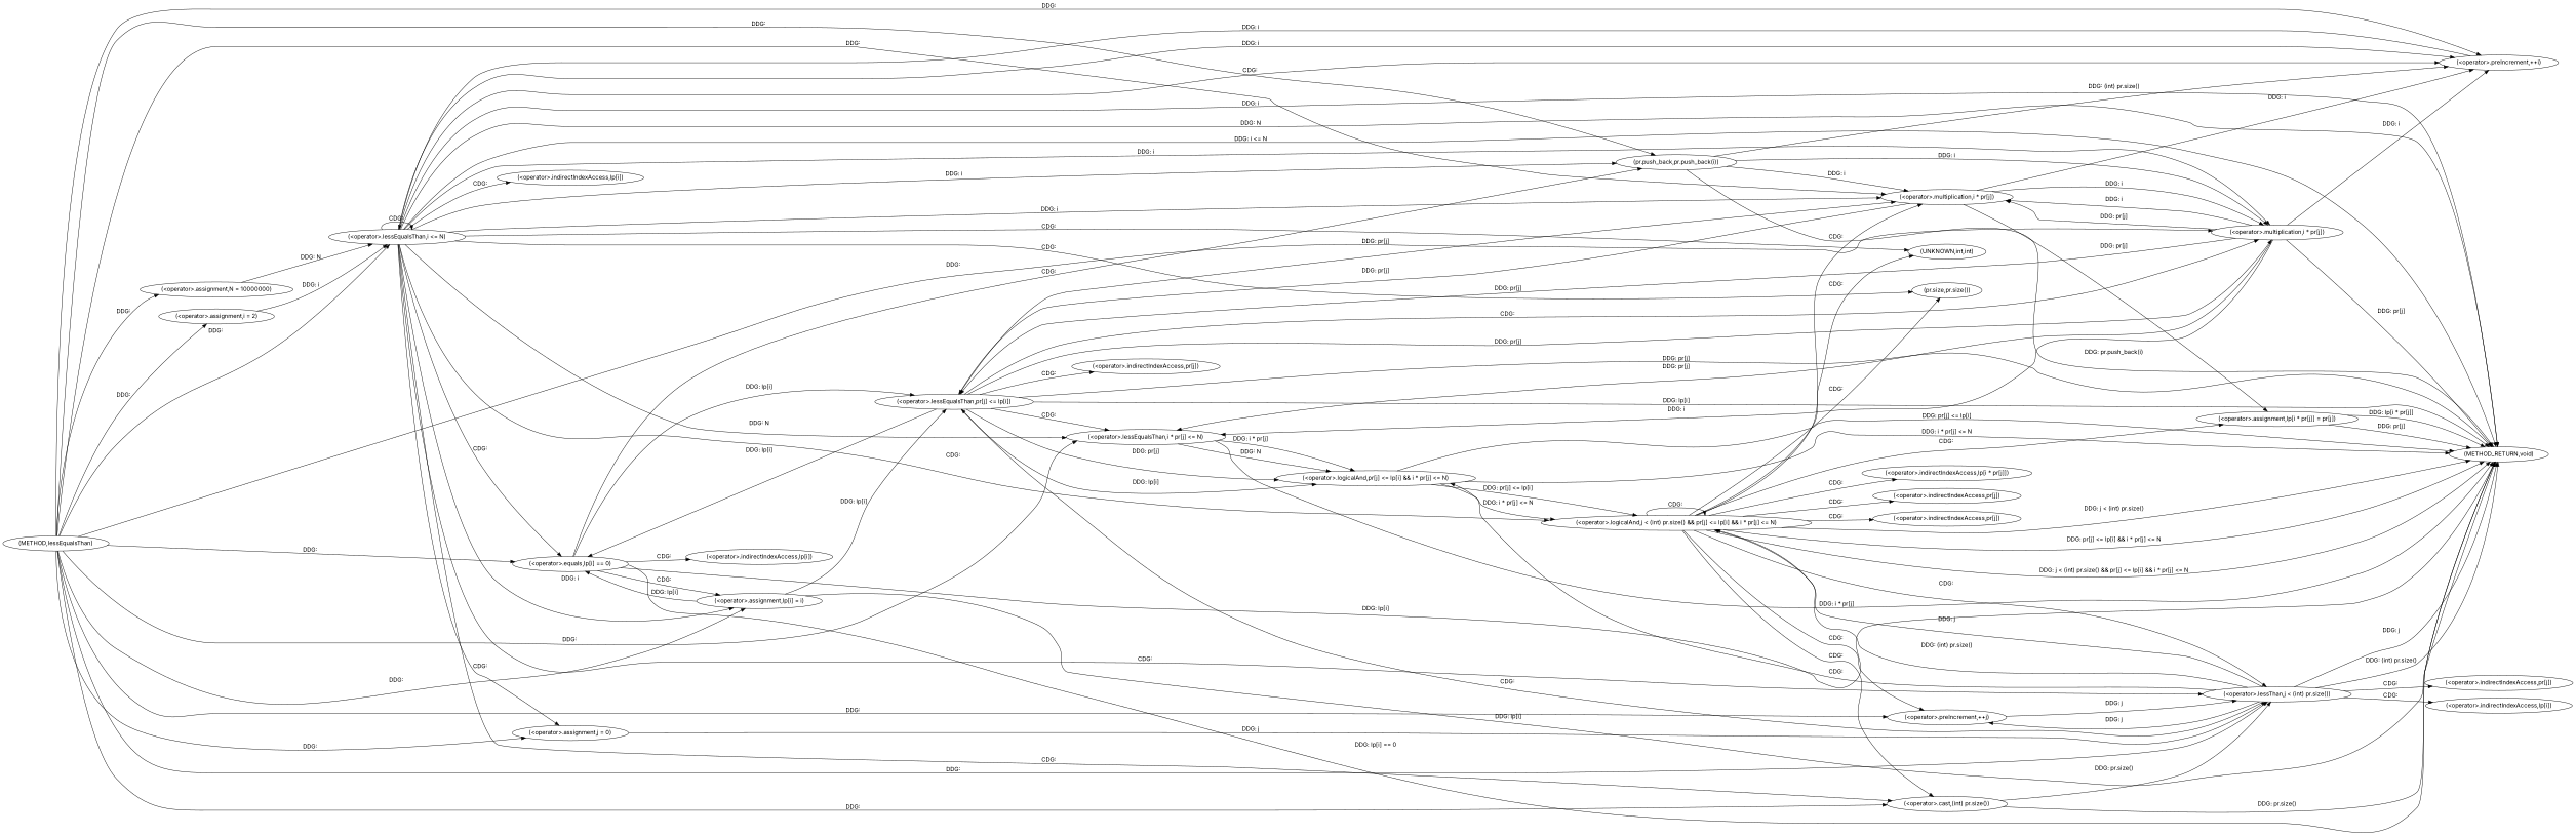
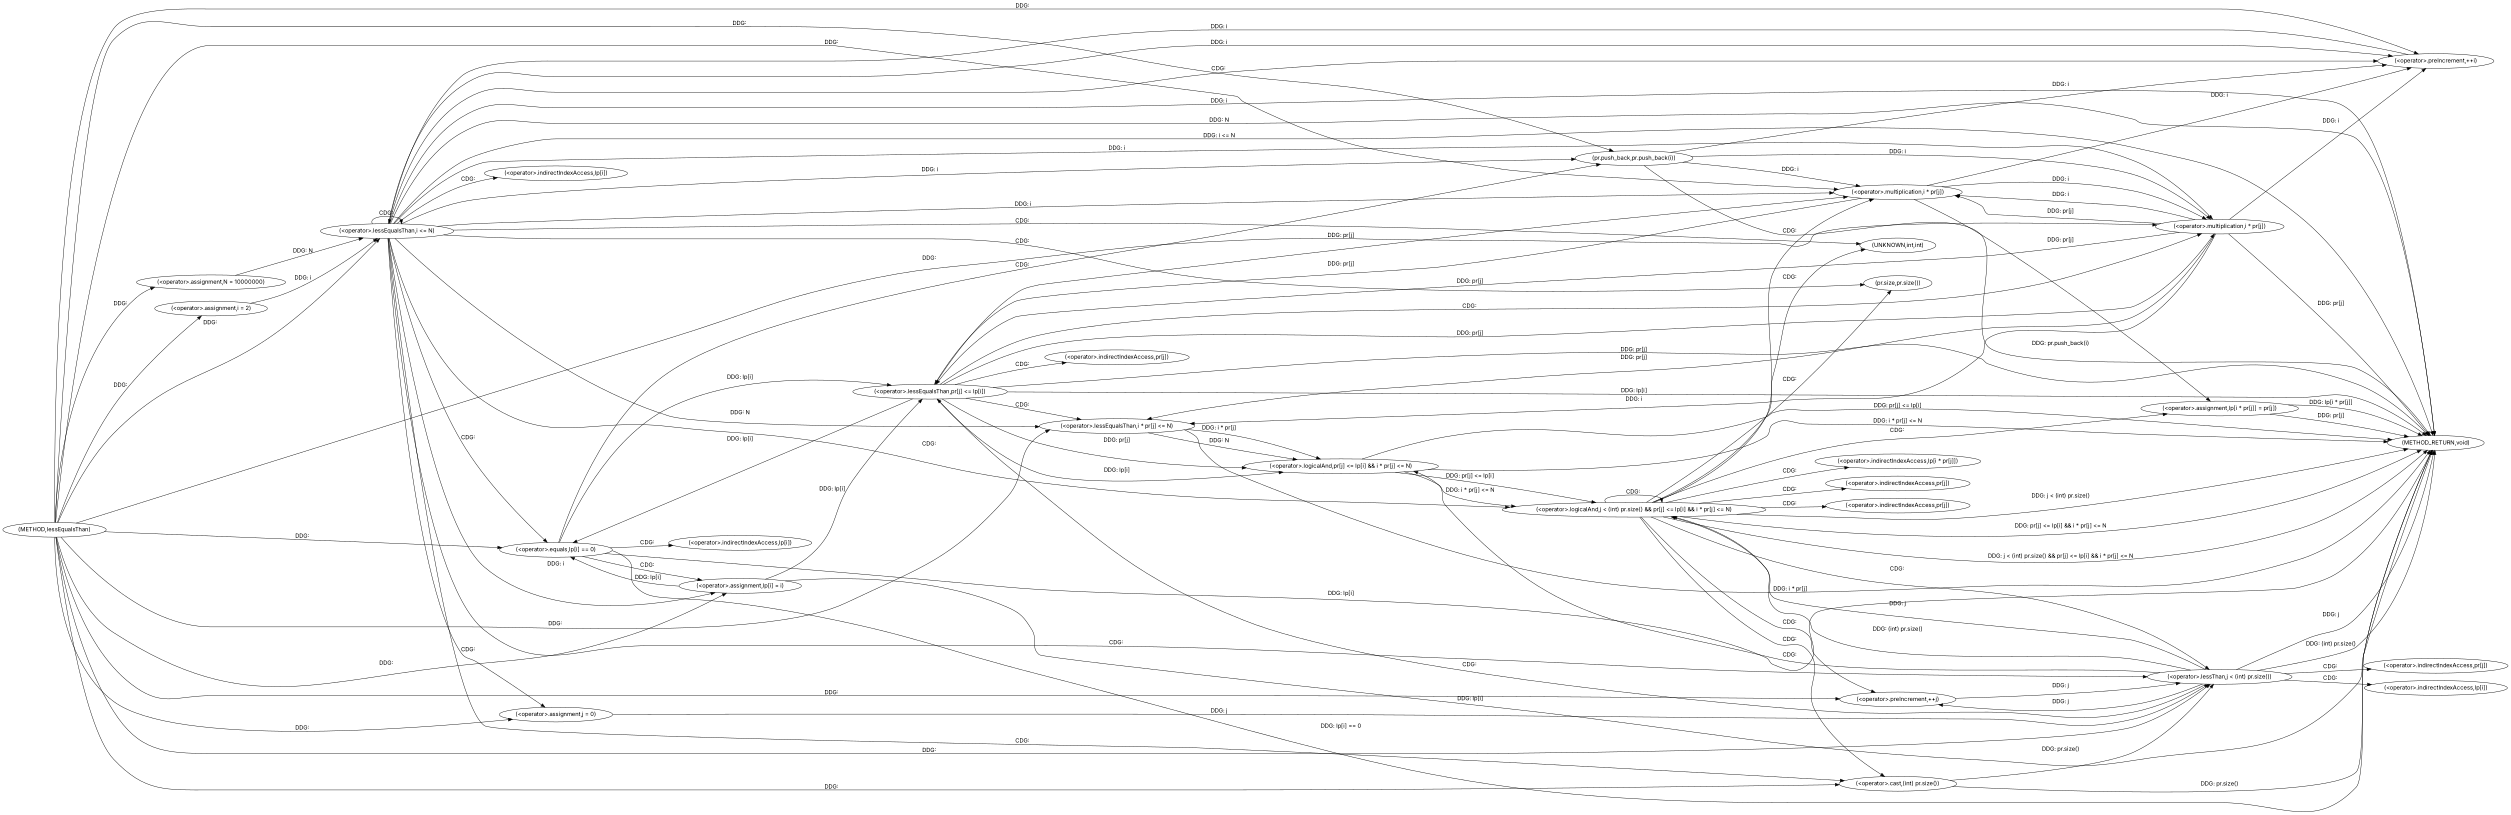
  digraph {
    fontname=Inter
    rankdir=LR
    node [fontname=Inter]
    edge [fontname=Inter]
    n1 [label="(METHOD,lessEqualsThan)"]
    n2 [label="(<operator>.assignment,N = 10000000)"]
    n3 [label="(<operator>.assignment,i = 2)"]
    n4 [label="(<operator>.lessEqualsThan,i <= N)"]
    n5 [label="(<operator>.preIncrement,++i)"]
    n6 [label="(<operator>.equals,lp[i] == 0)"]
    n7 [label="(<operator>.assignment,j = 0)"]
    n8 [label="(<operator>.preIncrement,++j)"]
    n9 [label="(<operator>.assignment,lp[i] = i)"]
    n10 [label="(pr.push_back,pr.push_back(i))"]
    n11 [label="(<operator>.lessThan,j < (int) pr.size())"]
    n12 [label="(<operator>.cast,(int) pr.size())"]
    n13 [label="(<operator>.lessEqualsThan,i * pr[j] <= N)"]
    n14 [label="(<operator>.multiplication,i * pr[j])"]
    n15 [label="(<operator>.multiplication,i * pr[j])"]
    n16 [label="(METHOD_RETURN,void)"]
    n17 [label="(<operator>.logicalAnd,j < (int) pr.size() && pr[j] <= lp[i] && i * pr[j] <= N)"]
    n18 [label="(<operator>.indirectIndexAccess,lp[i])"]
    n19 [label="(UNKNOWN,int,int)"]
    n20 [label="(pr.size,pr.size())"]
    n21 [label="(<operator>.lessEqualsThan,pr[j] <= lp[i])"]
    n22 [label="(<operator>.indirectIndexAccess,lp[i])"]
    n23 [label="(<operator>.logicalAnd,pr[j] <= lp[i] && i * pr[j] <= N)"]
    n24 [label="(<operator>.indirectIndexAccess,pr[j])"]
    n25 [label="(<operator>.indirectIndexAccess,lp[i])"]
    n26 [label="(<operator>.assignment,lp[i * pr[j]] = pr[j])"]
    n27 [label="(<operator>.indirectIndexAccess,lp[i * pr[j]])"]
    n28 [label="(<operator>.indirectIndexAccess,pr[j])"]
    n29 [label="(<operator>.indirectIndexAccess,pr[j])"]
    n30 [label="(<operator>.indirectIndexAccess,pr[j])"]
    n1 -> n2 [label="DDG: "]
    n1 -> n3 [label="DDG: "]
    n1 -> n4 [label="DDG: "]
    n1 -> n5 [label="DDG: "]
    n1 -> n6 [label="DDG: "]
    n1 -> n7 [label="DDG: "]
    n1 -> n8 [label="DDG: "]
    n1 -> n9 [label="DDG: "]
    n1 -> n10 [label="DDG: "]
    n1 -> n11 [label="DDG: "]
    n1 -> n12 [label="DDG: "]
    n1 -> n13 [label="DDG: "]
    n1 -> n14 [label="DDG: "]
    n1 -> n15 [label="DDG: "]
    n2 -> n4 [label="DDG: N"]
    n3 -> n4 [label="DDG: i"]
    n4 -> n4 [label="CDG: "]
    n4 -> n5 [label="DDG: i"]
    n4 -> n5 [label="CDG: "]
    n4 -> n6 [label="CDG: "]
    n4 -> n7 [label="CDG: "]
    n4 -> n9 [label="DDG: i"]
    n4 -> n10 [label="DDG: i"]
    n4 -> n11 [label="CDG: "]
    n4 -> n12 [label="CDG: "]
    n4 -> n13 [label="DDG: N"]
    n4 -> n14 [label="DDG: i"]
    n4 -> n15 [label="DDG: i"]
    n4 -> n16 [label="DDG: i"]
    n4 -> n16 [label="DDG: N"]
    n4 -> n16 [label="DDG: i <= N"]
    n4 -> n17 [label="CDG: "]
    n4 -> n18 [label="CDG: "]
    n4 -> n19 [label="CDG: "]
    n4 -> n20 [label="CDG: "]
    n5 -> n4 [label="DDG: i"]
    n6 -> n9 [label="CDG: "]
    n6 -> n10 [label="CDG: "]
    n6 -> n16 [label="DDG: lp[i]"]
    n6 -> n16 [label="DDG: lp[i] == 0"]
    n6 -> n21 [label="DDG: lp[i]"]
    n6 -> n22 [label="CDG: "]
    n7 -> n11 [label="DDG: j"]
    n8 -> n11 [label="DDG: j"]
    n9 -> n6 [label="DDG: lp[i]"]
    n9 -> n16 [label="DDG: lp[i]"]
    n9 -> n21 [label="DDG: lp[i]"]
-   n10 -> n5 [label="DDG: (int) pr.size()"]
+   n10 -> n5 [label="DDG: i"]
    n10 -> n14 [label="DDG: i"]
    n10 -> n15 [label="DDG: i"]
    n10 -> n16 [label="DDG: pr.push_back(i)"]
    n11 -> n8 [label="DDG: j"]
    n11 -> n16 [label="DDG: j"]
    n11 -> n16 [label="DDG: (int) pr.size()"]
    n11 -> n17 [label="DDG: j"]
    n11 -> n17 [label="DDG: (int) pr.size()"]
    n11 -> n21 [label="CDG: "]
    n11 -> n23 [label="CDG: "]
    n11 -> n24 [label="CDG: "]
    n11 -> n25 [label="CDG: "]
    n12 -> n11 [label="DDG: pr.size()"]
    n12 -> n16 [label="DDG: pr.size()"]
    n13 -> n16 [label="DDG: i * pr[j]"]
    n13 -> n23 [label="DDG: i * pr[j]"]
    n13 -> n23 [label="DDG: N"]
    n14 -> n5 [label="DDG: i"]
    n14 -> n13 [label="DDG: pr[j]"]
    n14 -> n13 [label="DDG: i"]
    n14 -> n15 [label="DDG: i"]
    n14 -> n15 [label="DDG: pr[j]"]
    n14 -> n16 [label="DDG: pr[j]"]
    n14 -> n21 [label="DDG: pr[j]"]
    n15 -> n5 [label="DDG: i"]
    n15 -> n14 [label="DDG: i"]
    n15 -> n21 [label="DDG: pr[j]"]
    n15 -> n26 [label="DDG: pr[j]"]
    n17 -> n8 [label="CDG: "]
    n17 -> n11 [label="CDG: "]
    n17 -> n12 [label="CDG: "]
    n17 -> n15 [label="CDG: "]
    n17 -> n16 [label="DDG: j < (int) pr.size()"]
    n17 -> n16 [label="DDG: pr[j] <= lp[i] && i * pr[j] <= N"]
    n17 -> n16 [label="DDG: j < (int) pr.size() && pr[j] <= lp[i] && i * pr[j] <= N"]
    n17 -> n17 [label="CDG: "]
    n17 -> n19 [label="CDG: "]
    n17 -> n20 [label="CDG: "]
    n17 -> n26 [label="CDG: "]
    n17 -> n27 [label="CDG: "]
    n17 -> n28 [label="CDG: "]
    n17 -> n29 [label="CDG: "]
    n21 -> n6 [label="DDG: lp[i]"]
    n21 -> n13 [label="CDG: "]
    n21 -> n14 [label="DDG: pr[j]"]
    n21 -> n14 [label="CDG: "]
    n21 -> n15 [label="DDG: pr[j]"]
    n21 -> n16 [label="DDG: pr[j]"]
    n21 -> n16 [label="DDG: lp[i]"]
    n21 -> n23 [label="DDG: pr[j]"]
    n21 -> n23 [label="DDG: lp[i]"]
    n21 -> n30 [label="CDG: "]
    n23 -> n16 [label="DDG: pr[j] <= lp[i]"]
    n23 -> n16 [label="DDG: i * pr[j] <= N"]
    n23 -> n17 [label="DDG: pr[j] <= lp[i]"]
    n23 -> n17 [label="DDG: i * pr[j] <= N"]
    n26 -> n16 [label="DDG: lp[i * pr[j]]"]
    n26 -> n16 [label="DDG: pr[j]"]
  }
